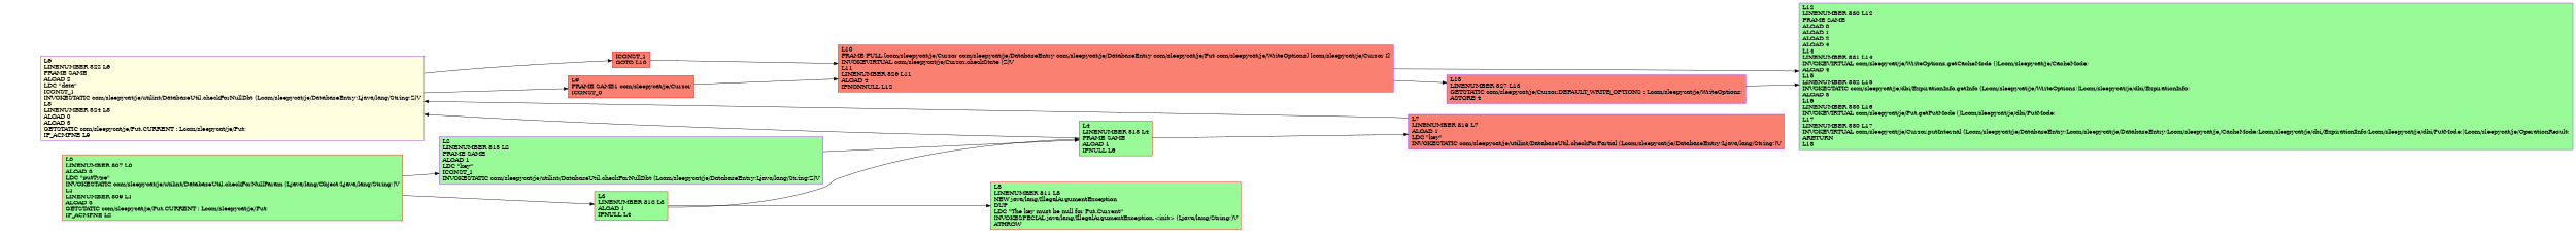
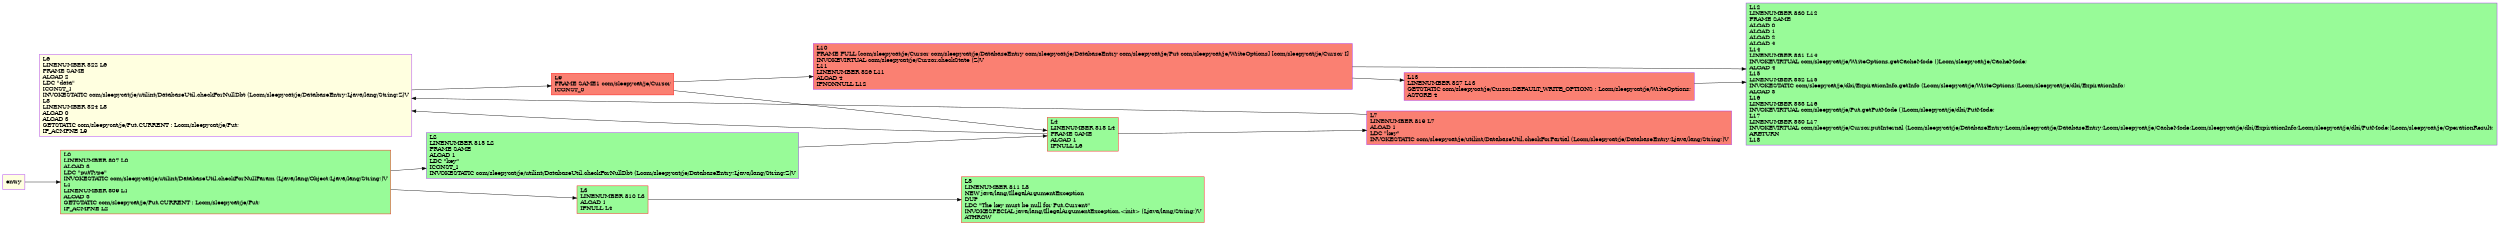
  digraph {
    rankdir=LR
    node [color=purple fillcolor=palegreen shape=record style=filled]
    n1 [fillcolor=salmon label="L10\lFRAME FULL [com/sleepycat/je/Cursor com/sleepycat/je/DatabaseEntry com/sleepycat/je/DatabaseEntry com/sleepycat/je/Put com/sleepycat/je/WriteOptions] [com/sleepycat/je/Cursor I]\lINVOKEVIRTUAL com/sleepycat/je/Cursor.checkState (Z)V\lL11\lLINENUMBER 826 L11\lALOAD 4\lIFNONNULL L12\l"]
    n2 [fillcolor=salmon label="L13\lLINENUMBER 827 L13\lGETSTATIC com/sleepycat/je/Cursor.DEFAULT_WRITE_OPTIONS : Lcom/sleepycat/je/WriteOptions;\lASTORE 4\l"]
    n3 [label="L12\lLINENUMBER 830 L12\lFRAME SAME\lALOAD 0\lALOAD 1\lALOAD 2\lALOAD 4\lL14\lLINENUMBER 831 L14\lINVOKEVIRTUAL com/sleepycat/je/WriteOptions.getCacheMode ()Lcom/sleepycat/je/CacheMode;\lALOAD 4\lL15\lLINENUMBER 832 L15\lINVOKESTATIC com/sleepycat/je/dbi/ExpirationInfo.getInfo (Lcom/sleepycat/je/WriteOptions;)Lcom/sleepycat/je/dbi/ExpirationInfo;\lALOAD 3\lL16\lLINENUMBER 833 L16\lINVOKEVIRTUAL com/sleepycat/je/Put.getPutMode ()Lcom/sleepycat/je/dbi/PutMode;\lL17\lLINENUMBER 830 L17\lINVOKEVIRTUAL com/sleepycat/je/Cursor.putInternal (Lcom/sleepycat/je/DatabaseEntry;Lcom/sleepycat/je/DatabaseEntry;Lcom/sleepycat/je/CacheMode;Lcom/sleepycat/je/dbi/ExpirationInfo;Lcom/sleepycat/je/dbi/PutMode;)Lcom/sleepycat/je/OperationResult;\lARETURN\lL18\l"]
-   n4 [color=red fillcolor=salmon label="ICONST_1\lGOTO L10\l"]
    n5 [fillcolor=lightyellow label="L6\lLINENUMBER 822 L6\lFRAME SAME\lALOAD 2\lLDC \"data\"\lICONST_1\lINVOKESTATIC com/sleepycat/je/utilint/DatabaseUtil.checkForNullDbt (Lcom/sleepycat/je/DatabaseEntry;Ljava/lang/String;Z)V\lL8\lLINENUMBER 824 L8\lALOAD 0\lALOAD 3\lGETSTATIC com/sleepycat/je/Put.CURRENT : Lcom/sleepycat/je/Put;\lIF_ACMPNE L9\l"]
    n6 [color=red fillcolor=salmon label="L9\lFRAME SAME1 com/sleepycat/je/Cursor\lICONST_0\l"]
    n7 [fillcolor=salmon label="L7\lLINENUMBER 819 L7\lALOAD 1\lLDC \"key\"\lINVOKESTATIC com/sleepycat/je/utilint/DatabaseUtil.checkForPartial (Lcom/sleepycat/je/DatabaseEntry;Ljava/lang/String;)V\l"]
    n8 [color=red label="L4\lLINENUMBER 818 L4\lFRAME SAME\lALOAD 1\lIFNULL L6\l"]
    n9 [color=red label="L3\lLINENUMBER 810 L3\lALOAD 1\lIFNULL L4\l"]
    n10 [color=red label="L5\lLINENUMBER 811 L5\lNEW java/lang/IllegalArgumentException\lDUP\lLDC \"The key must be null for Put.Current\"\lINVOKESPECIAL java/lang/IllegalArgumentException.\<init\> (Ljava/lang/String;)V\lATHROW\l"]
    n11 [label="L2\lLINENUMBER 815 L2\lFRAME SAME\lALOAD 1\lLDC \"key\"\lICONST_1\lINVOKESTATIC com/sleepycat/je/utilint/DatabaseUtil.checkForNullDbt (Lcom/sleepycat/je/DatabaseEntry;Ljava/lang/String;Z)V\l"]
    n12 [color=red label="L0\lLINENUMBER 807 L0\lALOAD 3\lLDC \"putType\"\lINVOKESTATIC com/sleepycat/je/utilint/DatabaseUtil.checkForNullParam (Ljava/lang/Object;Ljava/lang/String;)V\lL1\lLINENUMBER 809 L1\lALOAD 3\lGETSTATIC com/sleepycat/je/Put.CURRENT : Lcom/sleepycat/je/Put;\lIF_ACMPNE L2\l"]
+   entry [fillcolor=lightyellow]
    n1 -> n2
    n1 -> n3
    n2 -> n3
-   n4 -> n1
-   n5 -> n4
    n5 -> n6
    n6 -> n1
    n7 -> n5
    n8 -> n5
    n8 -> n7
-   n9 -> n8
+   n6 -> n8
    n9 -> n10
    n11 -> n8
    n12 -> n9
    n12 -> n11
+   entry -> n12
  }
